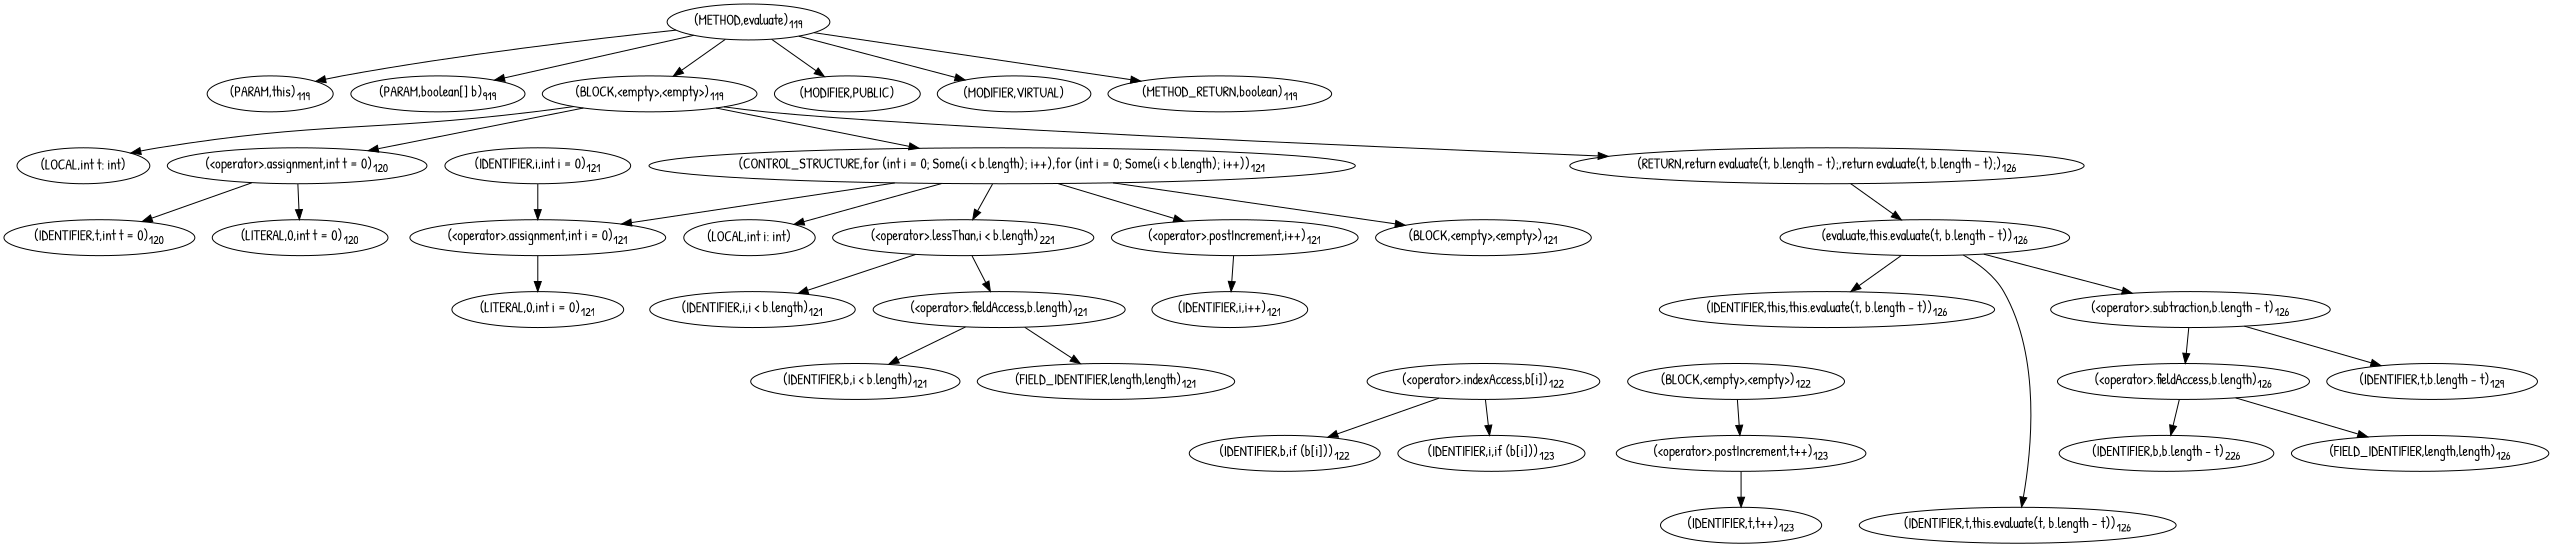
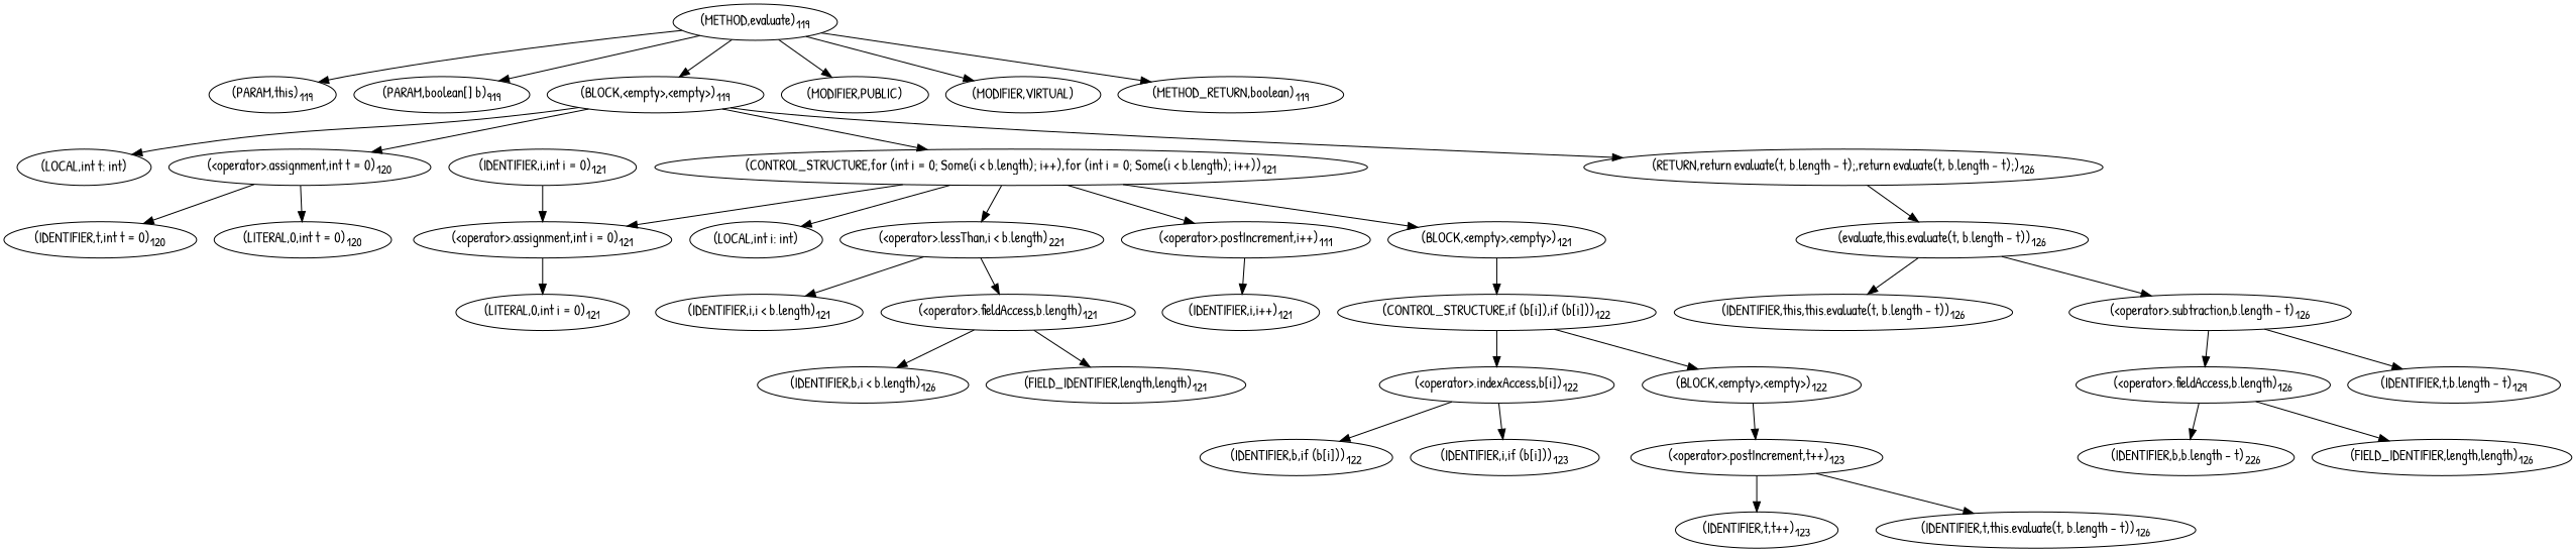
  digraph {
    fontname="Patrick Hand"
    node [fontname="Patrick Hand"]
    edge [fontname="Patrick Hand"]
    n1 [label=<(METHOD,evaluate)<SUB>119</SUB>>]
    n2 [label=<(PARAM,this)<SUB>119</SUB>>]
    n3 [label=<(PARAM,boolean[] b)<SUB>919</SUB>>]
    n4 [label=<(BLOCK,&lt;empty&gt;,&lt;empty&gt;)<SUB>119</SUB>>]
    n5 [label=<(MODIFIER,PUBLIC)>]
    n6 [label=<(MODIFIER,VIRTUAL)>]
    n7 [label=<(METHOD_RETURN,boolean)<SUB>119</SUB>>]
    n8 [label=<(LOCAL,int t: int)>]
    n9 [label=<(&lt;operator&gt;.assignment,int t = 0)<SUB>120</SUB>>]
    n10 [label=<(CONTROL_STRUCTURE,for (int i = 0; Some(i &lt; b.length); i++),for (int i = 0; Some(i &lt; b.length); i++))<SUB>121</SUB>>]
    n11 [label=<(RETURN,return evaluate(t, b.length - t);,return evaluate(t, b.length - t);)<SUB>126</SUB>>]
    n12 [label=<(IDENTIFIER,t,int t = 0)<SUB>120</SUB>>]
    n13 [label=<(LITERAL,0,int t = 0)<SUB>120</SUB>>]
    n14 [label=<(LOCAL,int i: int)>]
    n15 [label=<(&lt;operator&gt;.assignment,int i = 0)<SUB>121</SUB>>]
    n16 [label=<(&lt;operator&gt;.lessThan,i &lt; b.length)<SUB>221</SUB>>]
-   n17 [label=<(&lt;operator&gt;.postIncrement,i++)<SUB>121</SUB>>]
+   n17 [label=<(&lt;operator&gt;.postIncrement,i++)<SUB>111</SUB>>]
    n18 [label=<(BLOCK,&lt;empty&gt;,&lt;empty&gt;)<SUB>121</SUB>>]
    n19 [label=<(evaluate,this.evaluate(t, b.length - t))<SUB>126</SUB>>]
    n20 [label=<(LITERAL,0,int i = 0)<SUB>121</SUB>>]
    n21 [label=<(IDENTIFIER,i,i &lt; b.length)<SUB>121</SUB>>]
    n22 [label=<(&lt;operator&gt;.fieldAccess,b.length)<SUB>121</SUB>>]
    n23 [label=<(IDENTIFIER,i,i++)<SUB>121</SUB>>]
+   n24 [label=<(CONTROL_STRUCTURE,if (b[i]),if (b[i]))<SUB>122</SUB>>]
    n25 [label=<(IDENTIFIER,i,int i = 0)<SUB>121</SUB>>]
-   n26 [label=<(IDENTIFIER,b,i &lt; b.length)<SUB>121</SUB>>]
+   n26 [label=<(IDENTIFIER,b,i &lt; b.length)<SUB>126</SUB>>]
    n27 [label=<(FIELD_IDENTIFIER,length,length)<SUB>121</SUB>>]
    n28 [label=<(&lt;operator&gt;.indexAccess,b[i])<SUB>122</SUB>>]
    n29 [label=<(BLOCK,&lt;empty&gt;,&lt;empty&gt;)<SUB>122</SUB>>]
    n30 [label=<(IDENTIFIER,b,if (b[i]))<SUB>122</SUB>>]
    n31 [label=<(IDENTIFIER,i,if (b[i]))<SUB>123</SUB>>]
    n32 [label=<(&lt;operator&gt;.postIncrement,t++)<SUB>123</SUB>>]
    n33 [label=<(IDENTIFIER,t,t++)<SUB>123</SUB>>]
    n34 [label=<(IDENTIFIER,this,this.evaluate(t, b.length - t))<SUB>126</SUB>>]
    n35 [label=<(IDENTIFIER,t,this.evaluate(t, b.length - t))<SUB>126</SUB>>]
    n36 [label=<(&lt;operator&gt;.subtraction,b.length - t)<SUB>126</SUB>>]
    n37 [label=<(&lt;operator&gt;.fieldAccess,b.length)<SUB>126</SUB>>]
    n38 [label=<(IDENTIFIER,t,b.length - t)<SUB>129</SUB>>]
    n39 [label=<(IDENTIFIER,b,b.length - t)<SUB>226</SUB>>]
    n40 [label=<(FIELD_IDENTIFIER,length,length)<SUB>126</SUB>>]
    n1 -> n2
    n1 -> n3
    n1 -> n4
    n1 -> n5
    n1 -> n6
    n1 -> n7
    n4 -> n8
    n4 -> n9
    n4 -> n10
    n4 -> n11
    n9 -> n12
    n9 -> n13
    n10 -> n14
    n10 -> n15
    n10 -> n16
    n10 -> n17
    n10 -> n18
    n11 -> n19
    n15 -> n20
    n16 -> n21
    n16 -> n22
    n17 -> n23
+   n18 -> n24
    n19 -> n34
-   n19 -> n35
+   n32 -> n35
    n19 -> n36
    n22 -> n26
    n22 -> n27
+   n24 -> n28
+   n24 -> n29
    n25 -> n15
    n28 -> n30
    n28 -> n31
    n29 -> n32
    n32 -> n33
    n36 -> n37
    n36 -> n38
    n37 -> n39
    n37 -> n40
  }
